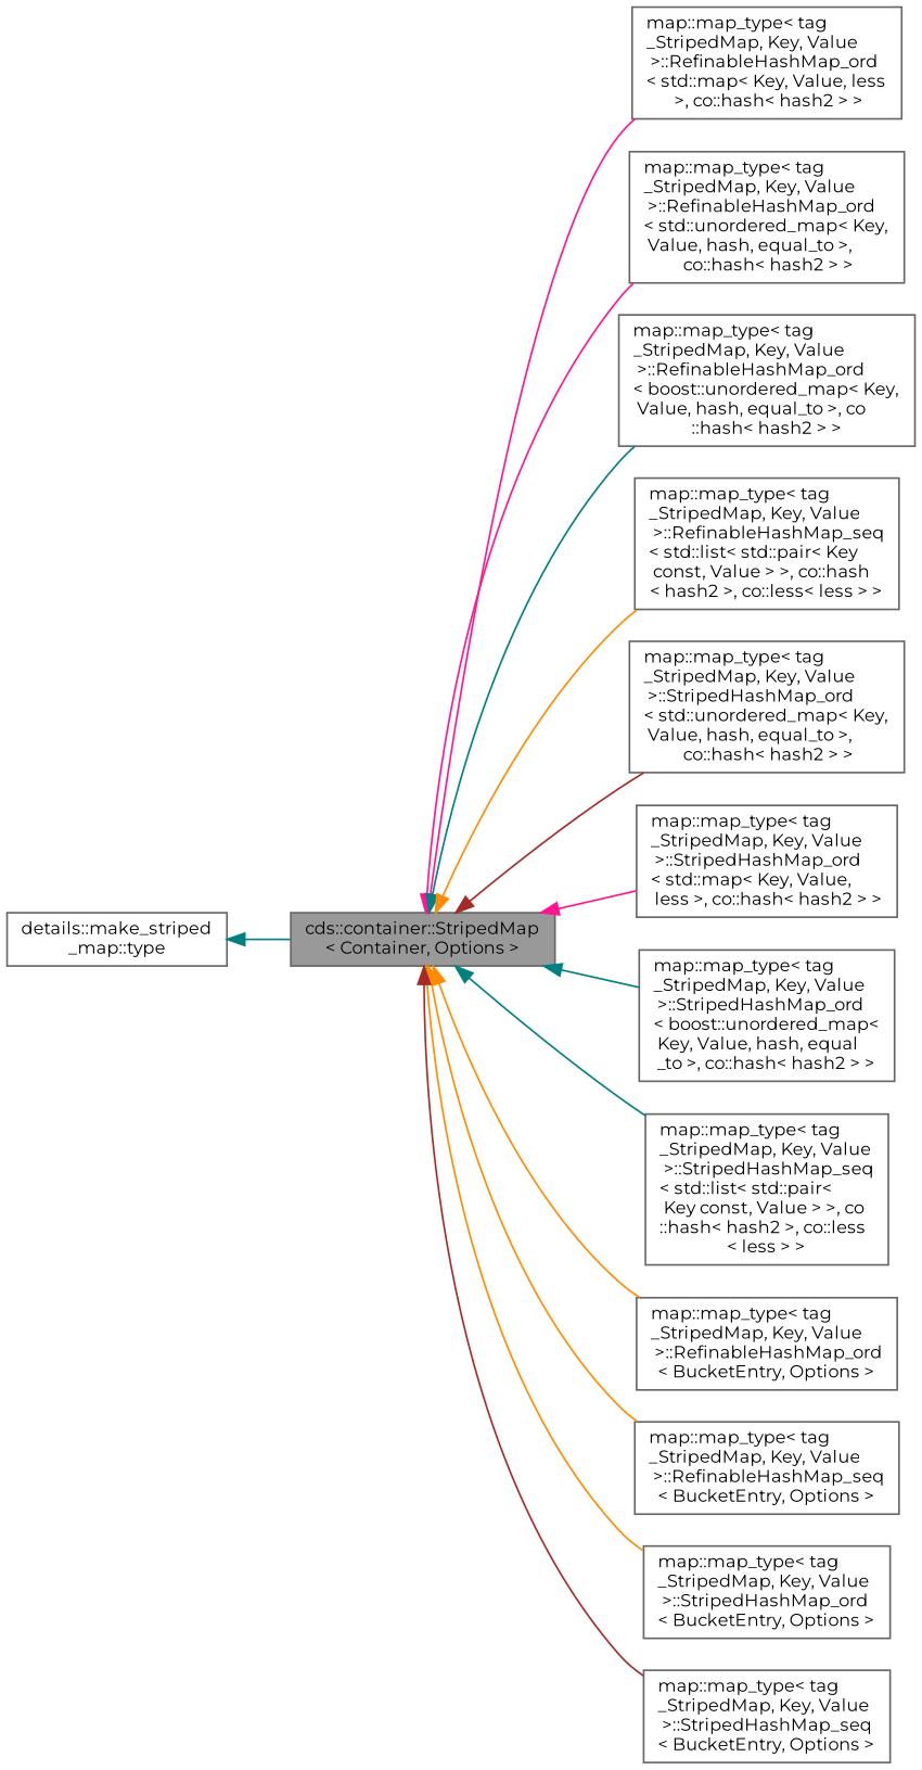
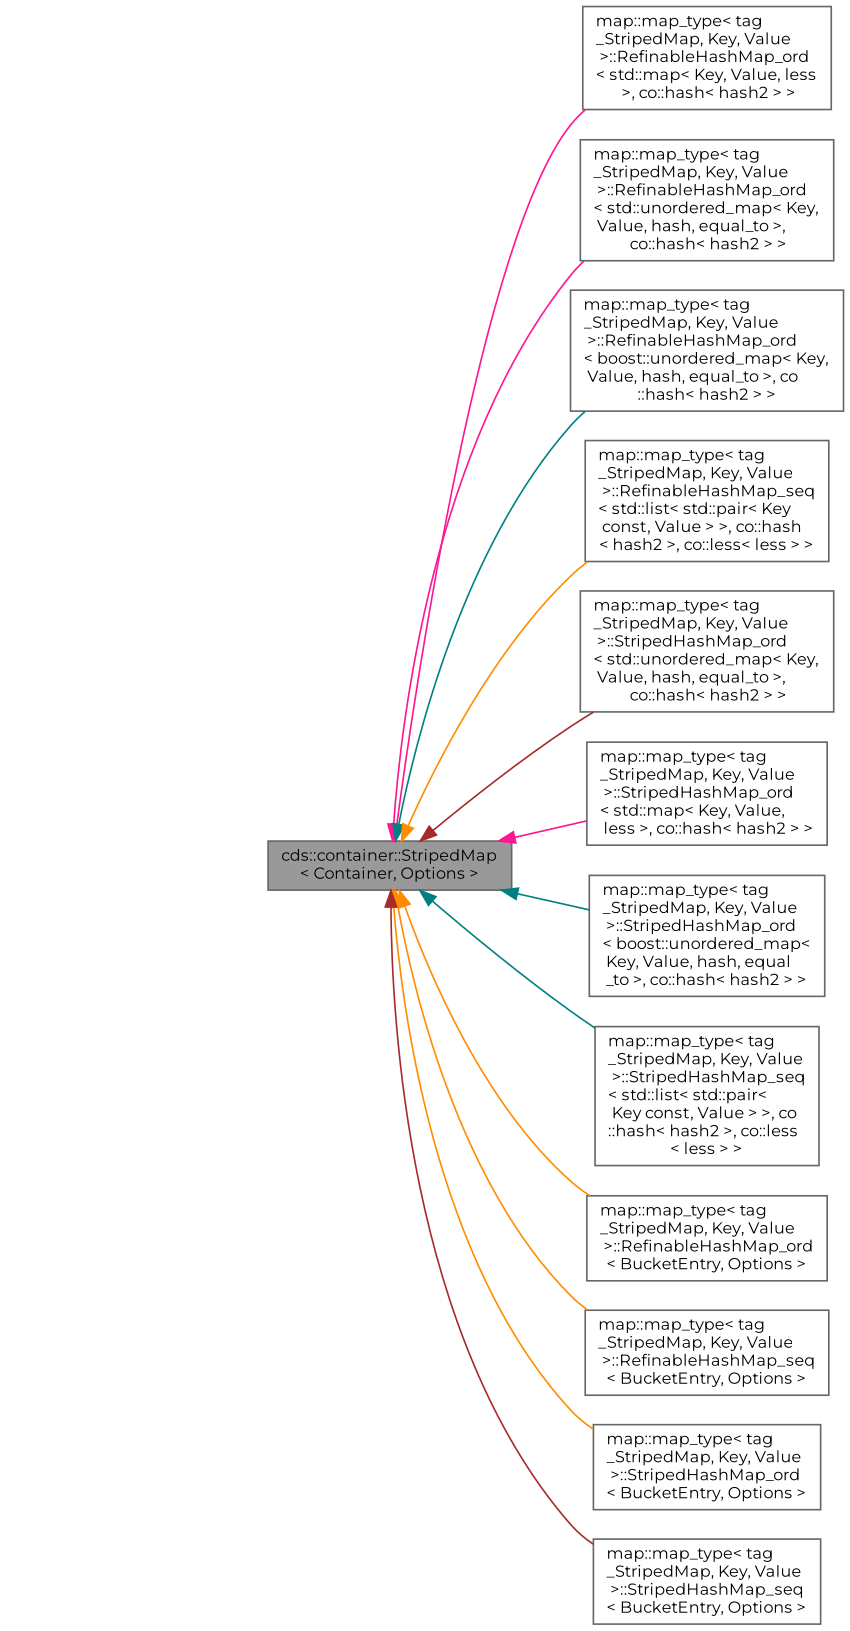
  digraph {
    rankdir=LR
    fontname=Montserrat
    node [color=gray40 fillcolor=white fontname=Montserrat fontsize=10 shape=box style=filled]
    edge [color=teal dir=back fontname=Montserrat fontsize=10 labelfontname=Helvetica labelfontsize=10 style=solid]
    n1 [fillcolor=grey60 fontcolor=black height=0.2 label="cds::container::StripedMap\l\< Container, Options \>" width=0.4]
    n2 [height=0.2 label="map::map_type\< tag\l_StripedMap, Key, Value\l \>::RefinableHashMap_ord\l\< std::map\< Key, Value, less\l \>, co::hash\< hash2 \> \>" width=0.4]
    n3 [height=0.2 label="map::map_type\< tag\l_StripedMap, Key, Value\l \>::RefinableHashMap_ord\l\< std::unordered_map\< Key,\l Value, hash, equal_to \>,\l co::hash\< hash2 \> \>" width=0.4]
    n4 [height=0.2 label="map::map_type\< tag\l_StripedMap, Key, Value\l \>::RefinableHashMap_ord\l\< boost::unordered_map\< Key,\l Value, hash, equal_to \>, co\l::hash\< hash2 \> \>" width=0.4]
    n5 [height=0.2 label="map::map_type\< tag\l_StripedMap, Key, Value\l \>::RefinableHashMap_seq\l\< std::list\< std::pair\< Key\l const, Value \> \>, co::hash\l\< hash2 \>, co::less\< less \> \>" width=0.4]
    n6 [height=0.2 label="map::map_type\< tag\l_StripedMap, Key, Value\l \>::StripedHashMap_ord\l\< std::unordered_map\< Key,\l Value, hash, equal_to \>,\l co::hash\< hash2 \> \>" width=0.4]
    n7 [height=0.2 label="map::map_type\< tag\l_StripedMap, Key, Value\l \>::StripedHashMap_ord\l\< std::map\< Key, Value,\l less \>, co::hash\< hash2 \> \>" width=0.4]
    n8 [height=0.2 label="map::map_type\< tag\l_StripedMap, Key, Value\l \>::StripedHashMap_ord\l\< boost::unordered_map\<\l Key, Value, hash, equal\l_to \>, co::hash\< hash2 \> \>" width=0.4]
    n9 [height=0.2 label="map::map_type\< tag\l_StripedMap, Key, Value\l \>::StripedHashMap_seq\l\< std::list\< std::pair\<\l Key const, Value \> \>, co\l::hash\< hash2 \>, co::less\l\< less \> \>" width=0.4]
    n10 [height=0.2 label="map::map_type\< tag\l_StripedMap, Key, Value\l \>::RefinableHashMap_ord\l\< BucketEntry, Options \>" width=0.4]
    n11 [height=0.2 label="map::map_type\< tag\l_StripedMap, Key, Value\l \>::RefinableHashMap_seq\l\< BucketEntry, Options \>" width=0.4]
    n12 [height=0.2 label="map::map_type\< tag\l_StripedMap, Key, Value\l \>::StripedHashMap_ord\l\< BucketEntry, Options \>" width=0.4]
    n13 [height=0.2 label="map::map_type\< tag\l_StripedMap, Key, Value\l \>::StripedHashMap_seq\l\< BucketEntry, Options \>" width=0.4]
-   n14 [height=0.2 label="details::make_striped\l_map::type" width=0.4]
    n1 -> n2 [color=deeppink]
    n1 -> n3 [color=deeppink]
    n1 -> n4
    n1 -> n5 [color=darkorange]
    n1 -> n6 [color=brown]
    n1 -> n7 [color=deeppink]
    n1 -> n8
    n1 -> n9
    n1 -> n10 [color=darkorange]
    n1 -> n11 [color=darkorange]
    n1 -> n12 [color=darkorange]
    n1 -> n13 [color=brown]
-   n14 -> n1
  }
